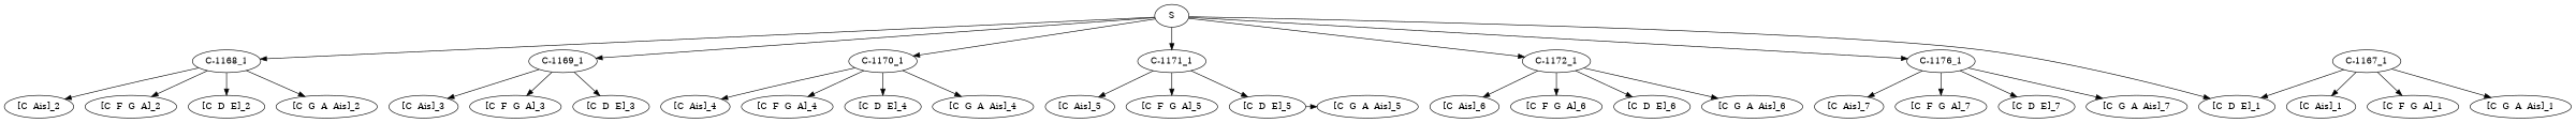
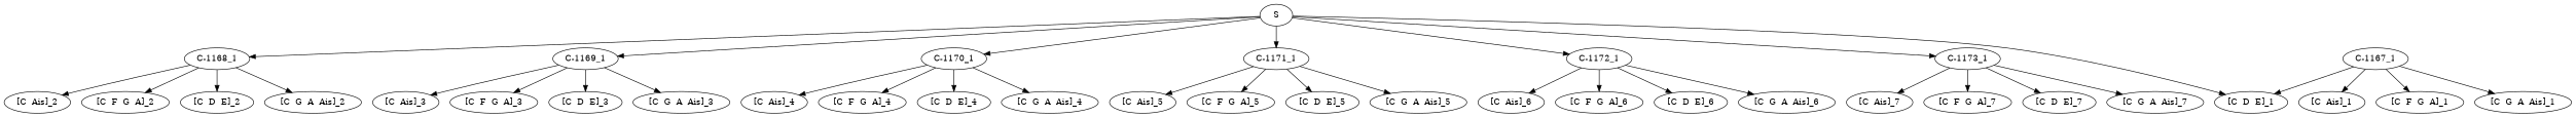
  digraph {
    S
    "C-1167_1"
    "C-1168_1"
    "C-1169_1"
    "C-1170_1"
    "C-1171_1"
    "C-1172_1"
-   "C-1173_1" [label="C-1176_1"]
+   "C-1173_1"
    "[C  Ais]_1"
    "[C  F  G  A]_1"
    "[C  D  E]_1"
    "[C  G  A  Ais]_1"
    "[C  Ais]_2"
    "[C  F  G  A]_2"
    "[C  D  E]_2"
    "[C  G  A  Ais]_2"
    "[C  Ais]_3"
    "[C  F  G  A]_3"
    "[C  D  E]_3"
+   "[C  G  A  Ais]_3"
    "[C  Ais]_4"
    "[C  F  G  A]_4"
    "[C  D  E]_4"
    "[C  G  A  Ais]_4"
    "[C  Ais]_5"
    "[C  F  G  A]_5"
    "[C  D  E]_5"
    "[C  G  A  Ais]_5"
    "[C  Ais]_6"
    "[C  F  G  A]_6"
    "[C  D  E]_6"
    "[C  G  A  Ais]_6"
    "[C  Ais]_7"
    "[C  F  G  A]_7"
    "[C  D  E]_7"
    "[C  G  A  Ais]_7"
    subgraph sub_1 {
      rank=min
      S
    }
    subgraph sub_2 {
      rank=same
      "C-1167_1"
      "C-1168_1"
      "C-1169_1"
      "C-1170_1"
      "C-1171_1"
      "C-1172_1"
      "C-1173_1"
    }
    subgraph sub_3 {
      rank=same
      "[C  Ais]_1"
      "[C  F  G  A]_1"
      "[C  D  E]_1"
      "[C  G  A  Ais]_1"
      "[C  Ais]_2"
      "[C  F  G  A]_2"
      "[C  D  E]_2"
      "[C  G  A  Ais]_2"
      "[C  Ais]_3"
      "[C  F  G  A]_3"
      "[C  D  E]_3"
+     "[C  G  A  Ais]_3"
      "[C  Ais]_4"
      "[C  F  G  A]_4"
      "[C  D  E]_4"
      "[C  G  A  Ais]_4"
      "[C  Ais]_5"
      "[C  F  G  A]_5"
      "[C  D  E]_5"
      "[C  G  A  Ais]_5"
      "[C  Ais]_6"
      "[C  F  G  A]_6"
      "[C  D  E]_6"
      "[C  G  A  Ais]_6"
      "[C  Ais]_7"
      "[C  F  G  A]_7"
      "[C  D  E]_7"
      "[C  G  A  Ais]_7"
    }
    S -> "C-1168_1"
    S -> "C-1169_1"
    S -> "C-1170_1"
    S -> "C-1171_1"
    S -> "C-1172_1"
    S -> "C-1173_1"
    S -> "[C  D  E]_1"
    "C-1167_1" -> "[C  Ais]_1"
    "C-1167_1" -> "[C  F  G  A]_1"
    "C-1167_1" -> "[C  D  E]_1"
    "C-1167_1" -> "[C  G  A  Ais]_1"
    "C-1168_1" -> "[C  Ais]_2"
    "C-1168_1" -> "[C  F  G  A]_2"
    "C-1168_1" -> "[C  D  E]_2"
    "C-1168_1" -> "[C  G  A  Ais]_2"
    "C-1169_1" -> "[C  Ais]_3"
    "C-1169_1" -> "[C  F  G  A]_3"
    "C-1169_1" -> "[C  D  E]_3"
+   "C-1169_1" -> "[C  G  A  Ais]_3"
    "C-1170_1" -> "[C  Ais]_4"
    "C-1170_1" -> "[C  F  G  A]_4"
    "C-1170_1" -> "[C  D  E]_4"
    "C-1170_1" -> "[C  G  A  Ais]_4"
    "C-1171_1" -> "[C  Ais]_5"
    "C-1171_1" -> "[C  F  G  A]_5"
    "C-1171_1" -> "[C  D  E]_5"
-   "[C  D  E]_5" -> "[C  G  A  Ais]_5"
+   "C-1171_1" -> "[C  G  A  Ais]_5"
    "C-1172_1" -> "[C  Ais]_6"
    "C-1172_1" -> "[C  F  G  A]_6"
    "C-1172_1" -> "[C  D  E]_6"
    "C-1172_1" -> "[C  G  A  Ais]_6"
    "C-1173_1" -> "[C  Ais]_7"
    "C-1173_1" -> "[C  F  G  A]_7"
    "C-1173_1" -> "[C  D  E]_7"
    "C-1173_1" -> "[C  G  A  Ais]_7"
  }
